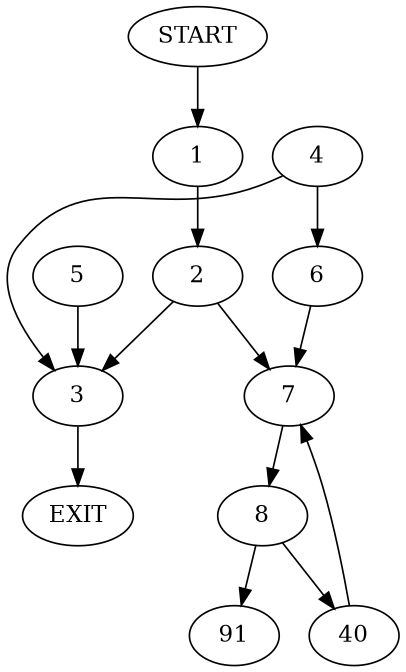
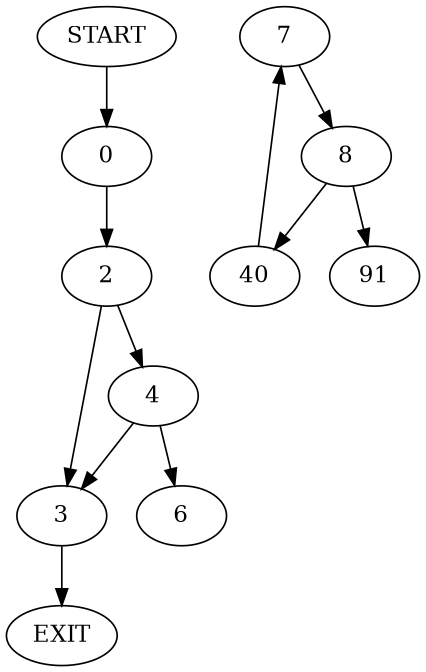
  digraph {
    n1 [label=START]
-   1
+   1 [label=0]
    2
    3
    4
    n6 [label=EXIT]
    6
-   5
    7
    8
    n11 [label=40]
    n12 [label=91]
    n1 -> 1
    1 -> 2
    2 -> 3
-   2 -> 7
+   2 -> 4
    3 -> n6
    4 -> 3
    4 -> 6
-   6 -> 7
-   5 -> 3
    7 -> 8
    8 -> n11
    8 -> n12
    n11 -> 7
  }
